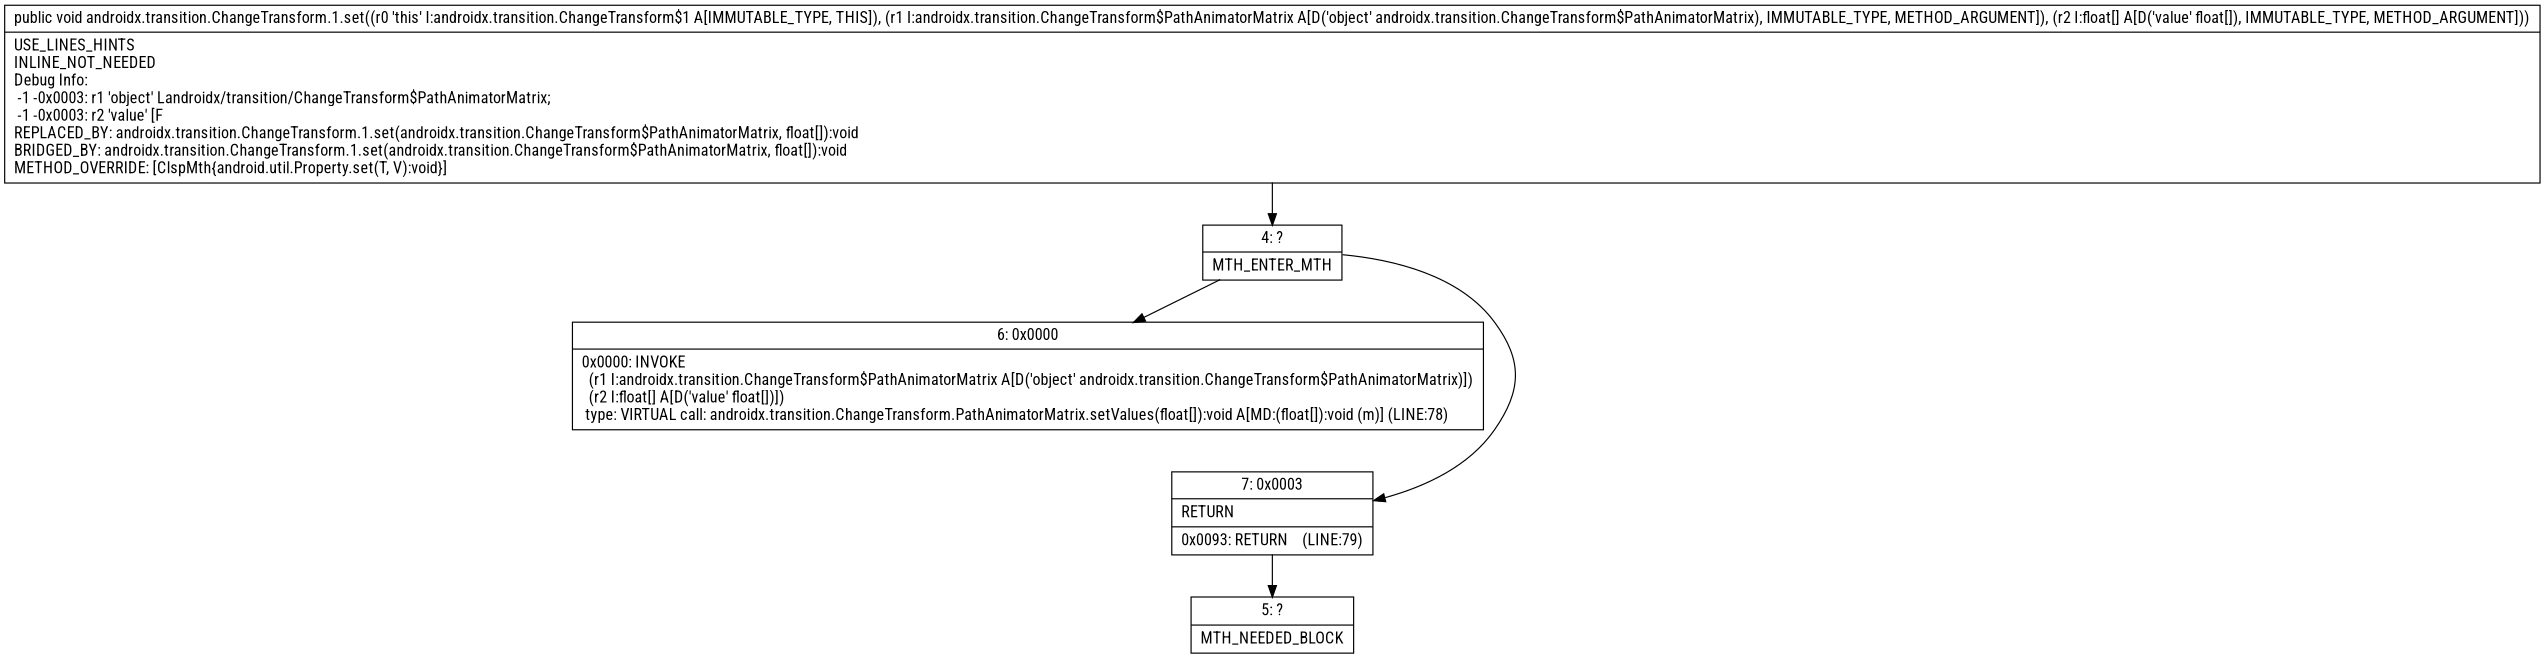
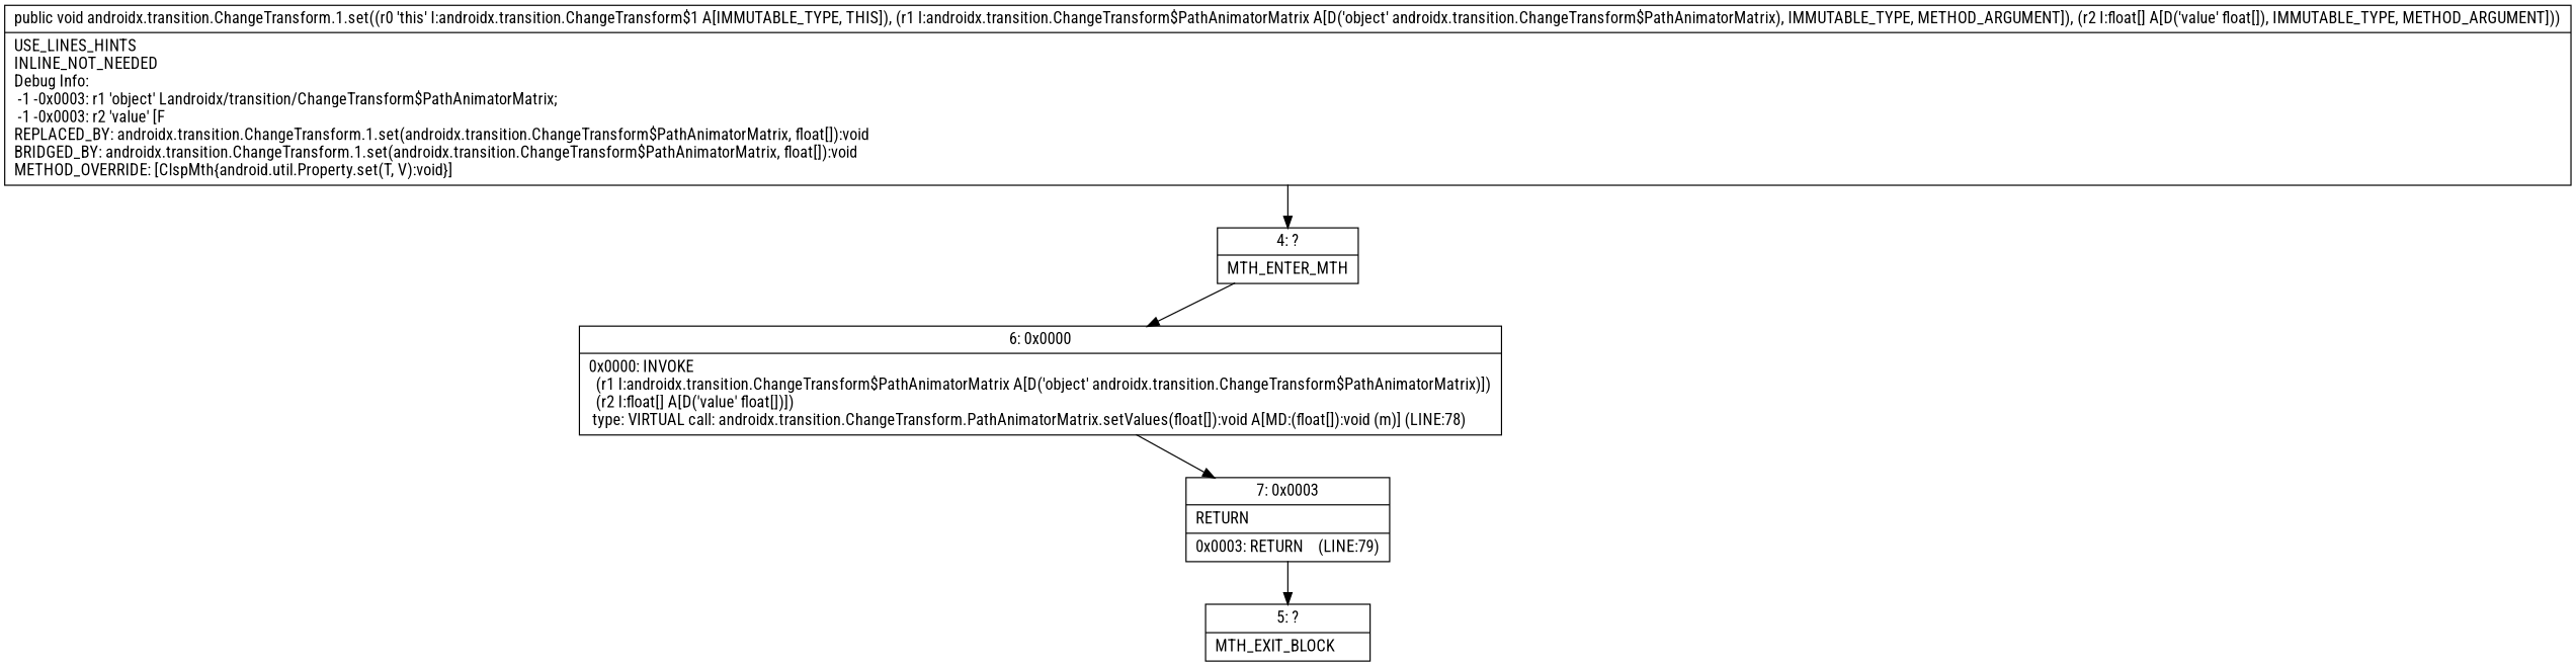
  digraph {
    fontname="Roboto Condensed"
    node [fontname="Roboto Condensed" shape=record]
    edge [fontname="Roboto Condensed"]
    n1 [label="{4\:\ ?|MTH_ENTER_MTH\l}"]
    n2 [label="{6\:\ 0x0000|0x0000: INVOKE  \l  (r1 I:androidx.transition.ChangeTransform$PathAnimatorMatrix A[D('object' androidx.transition.ChangeTransform$PathAnimatorMatrix)])\l  (r2 I:float[] A[D('value' float[])])\l type: VIRTUAL call: androidx.transition.ChangeTransform.PathAnimatorMatrix.setValues(float[]):void A[MD:(float[]):void (m)] (LINE:78)\l}"]
-   n3 [label="{7\:\ 0x0003|RETURN\l|0x0093: RETURN    (LINE:79)\l}"]
-   n4 [label="{5\:\ ?|MTH_NEEDED_BLOCK\l}"]
+   n3 [label="{7\:\ 0x0003|RETURN\l|0x0003: RETURN    (LINE:79)\l}"]
+   n4 [label="{5\:\ ?|MTH_EXIT_BLOCK\l}"]
    n5 [label="{public void androidx.transition.ChangeTransform.1.set((r0 'this' I:androidx.transition.ChangeTransform$1 A[IMMUTABLE_TYPE, THIS]), (r1 I:androidx.transition.ChangeTransform$PathAnimatorMatrix A[D('object' androidx.transition.ChangeTransform$PathAnimatorMatrix), IMMUTABLE_TYPE, METHOD_ARGUMENT]), (r2 I:float[] A[D('value' float[]), IMMUTABLE_TYPE, METHOD_ARGUMENT]))  | USE_LINES_HINTS\lINLINE_NOT_NEEDED\lDebug Info:\l  \-1 \-0x0003: r1 'object' Landroidx\/transition\/ChangeTransform$PathAnimatorMatrix;\l  \-1 \-0x0003: r2 'value' [F\lREPLACED_BY: androidx.transition.ChangeTransform.1.set(androidx.transition.ChangeTransform$PathAnimatorMatrix, float[]):void\lBRIDGED_BY: androidx.transition.ChangeTransform.1.set(androidx.transition.ChangeTransform$PathAnimatorMatrix, float[]):void\lMETHOD_OVERRIDE: [ClspMth\{android.util.Property.set(T, V):void\}]\l}"]
    n1 -> n2
-   n1 -> n3
+   n2 -> n3
    n3 -> n4
    n5 -> n1
  }
